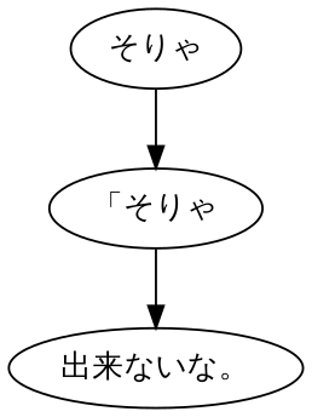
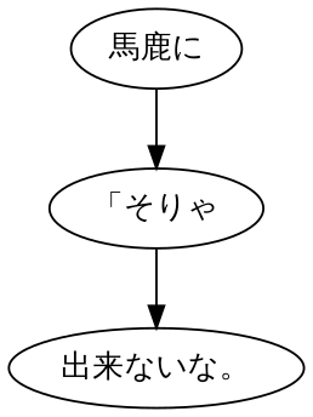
  digraph {
    fontname="Source Code Pro"
    node [fontname="Source Code Pro"]
    edge [fontname="Source Code Pro"]
    n1 [label="「そりゃ"]
    n2 [label="出来ないな。"]
-   n3 [label="そりゃ"]
+   n3 [label="馬鹿に"]
    n1 -> n2
    n3 -> n1
  }
